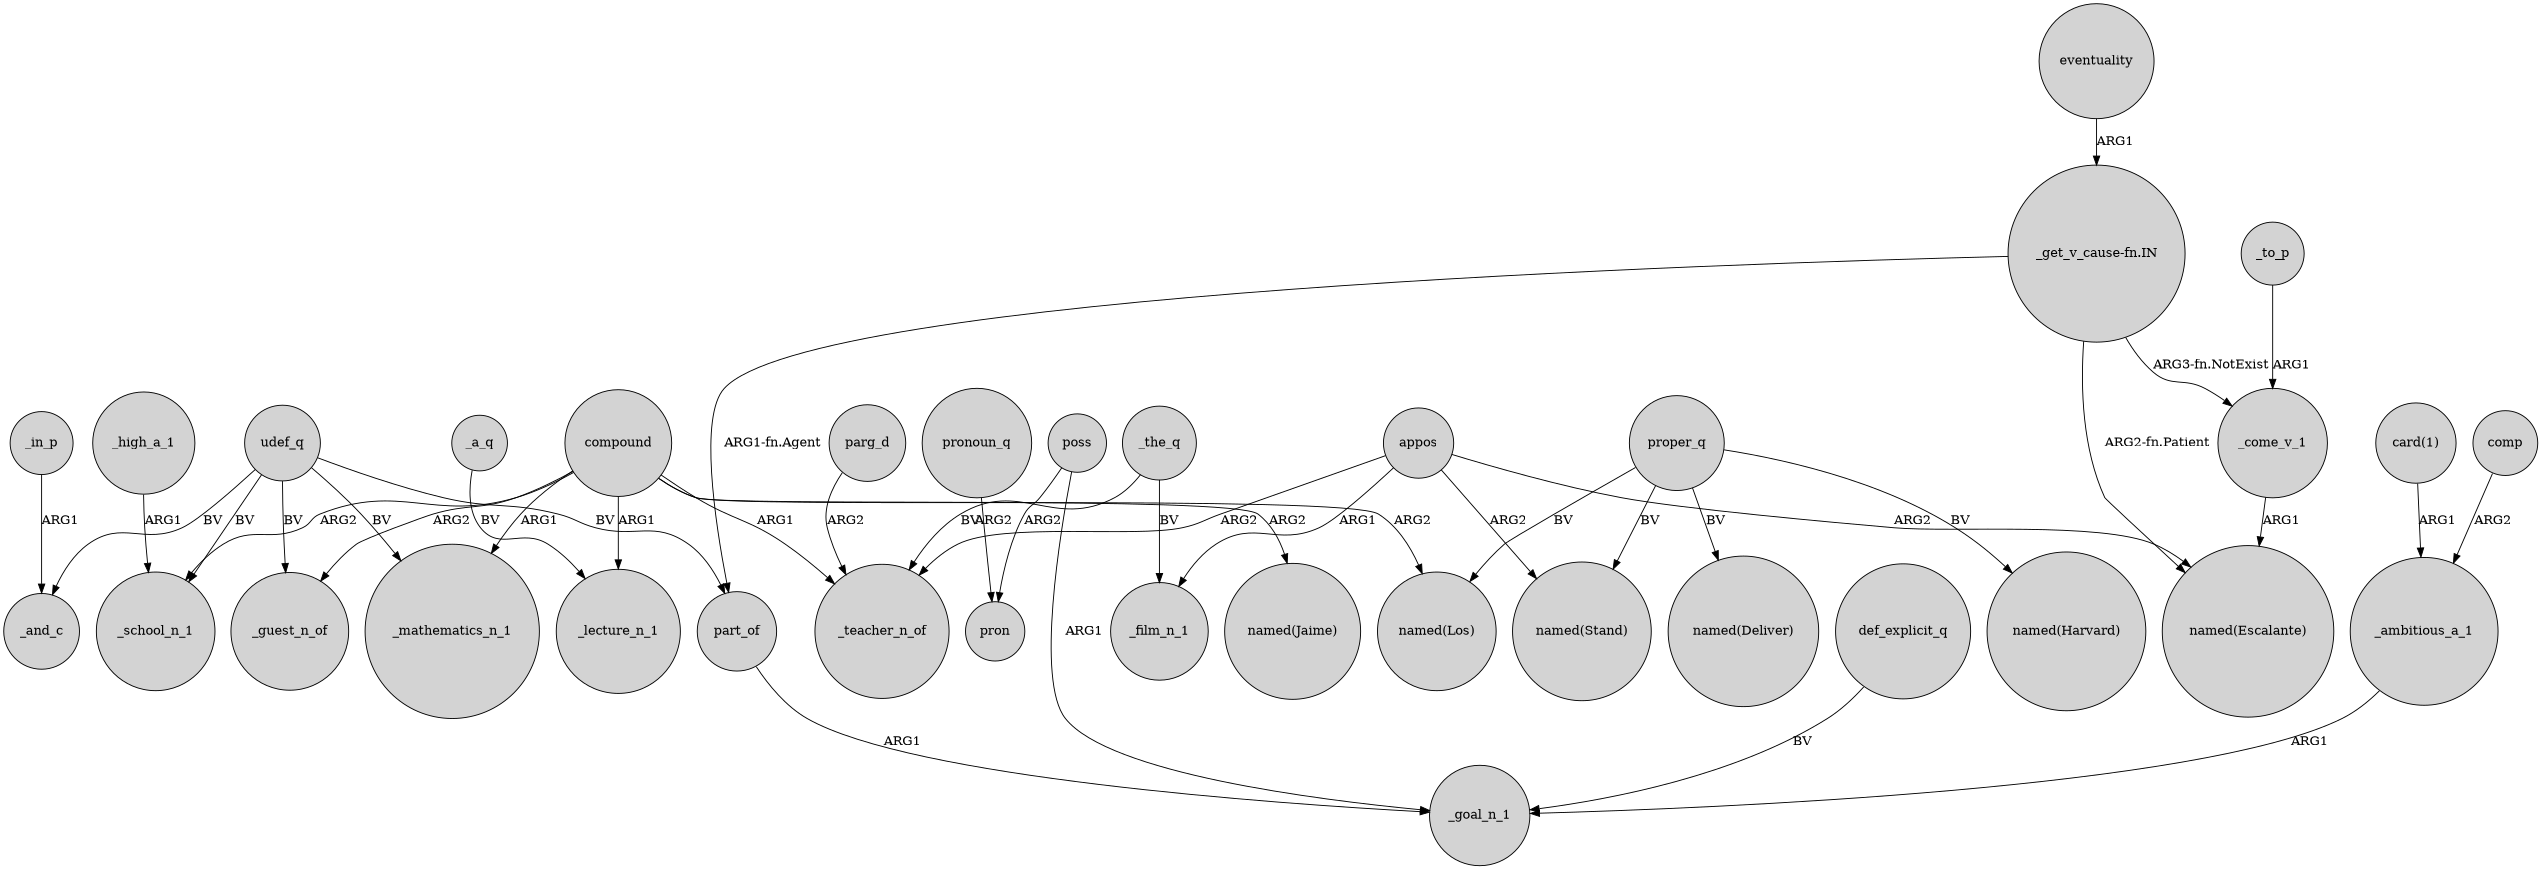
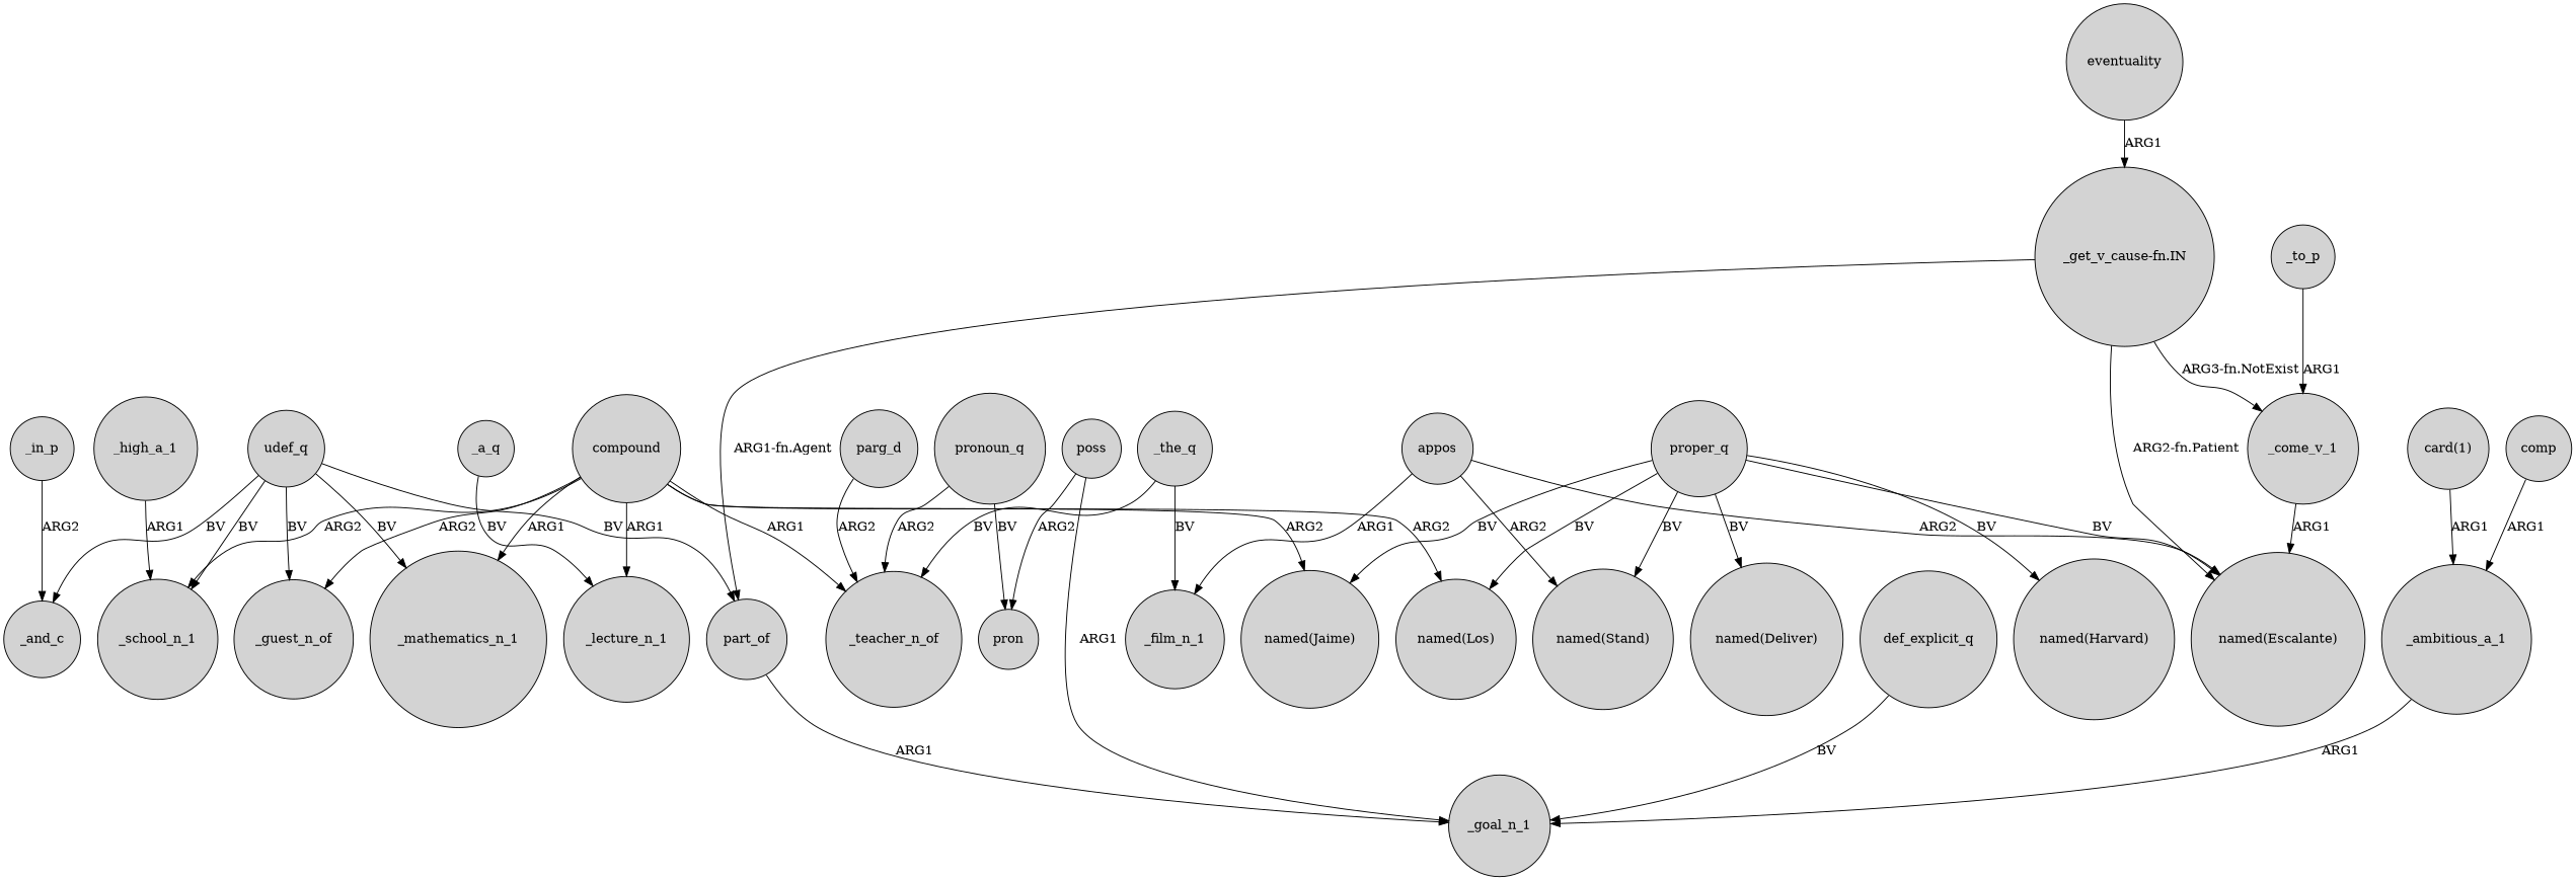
  digraph {
    node [shape=circle style=filled]
    appos
    _teacher_n_of
    "named(Escalante)"
    "named(Stand)"
    _film_n_1
    _in_p
    _and_c
    _high_a_1
    _school_n_1
    udef_q
    part_of
    _guest_n_of
    _mathematics_n_1
    _goal_n_1
    proper_q
    "named(Jaime)"
    "named(Deliver)"
    "named(Los)"
    "named(Harvard)"
    _come_v_1
    poss
    pron
    _to_p
    def_explicit_q
    compound
    _lecture_n_1
    parg_d
    _the_q
    eventuality
    "_get_v_cause-fn.IN"
    pronoun_q
    "card(1)"
    _ambitious_a_1
    _a_q
    comp
-   appos -> _teacher_n_of [label=ARG2]
+   pronoun_q -> _teacher_n_of [label=ARG2]
    appos -> "named(Escalante)" [label=ARG2]
    appos -> "named(Stand)" [label=ARG2]
    appos -> _film_n_1 [label=ARG1]
-   _in_p -> _and_c [label=ARG1]
+   _in_p -> _and_c [label=ARG2]
    _high_a_1 -> _school_n_1 [label=ARG1]
    udef_q -> _and_c [label=BV]
    udef_q -> _school_n_1 [label=BV]
    udef_q -> part_of [label=BV]
    udef_q -> _guest_n_of [label=BV]
    udef_q -> _mathematics_n_1 [label=BV]
    part_of -> _goal_n_1 [label=ARG1]
+   proper_q -> "named(Escalante)" [label=BV]
    proper_q -> "named(Stand)" [label=BV]
+   proper_q -> "named(Jaime)" [label=BV]
    proper_q -> "named(Deliver)" [label=BV]
    proper_q -> "named(Los)" [label=BV]
    proper_q -> "named(Harvard)" [label=BV]
    _come_v_1 -> "named(Escalante)" [label=ARG1]
    poss -> _goal_n_1 [label=ARG1]
    poss -> pron [label=ARG2]
    _to_p -> _come_v_1 [label=ARG1]
    def_explicit_q -> _goal_n_1 [label=BV]
    compound -> _teacher_n_of [label=ARG1]
    compound -> _school_n_1 [label=ARG2]
    compound -> _guest_n_of [label=ARG2]
    compound -> _mathematics_n_1 [label=ARG1]
    compound -> "named(Jaime)" [label=ARG2]
    compound -> "named(Los)" [label=ARG2]
    compound -> _lecture_n_1 [label=ARG1]
    parg_d -> _teacher_n_of [label=ARG2]
    _the_q -> _teacher_n_of [label=BV]
    _the_q -> _film_n_1 [label=BV]
    eventuality -> "_get_v_cause-fn.IN" [label=ARG1]
    "_get_v_cause-fn.IN" -> "named(Escalante)" [label="ARG2-fn.Patient"]
    "_get_v_cause-fn.IN" -> part_of [label="ARG1-fn.Agent"]
    "_get_v_cause-fn.IN" -> _come_v_1 [label="ARG3-fn.NotExist"]
-   pronoun_q -> pron [label=ARG2]
+   pronoun_q -> pron [label=BV]
    "card(1)" -> _ambitious_a_1 [label=ARG1]
    _ambitious_a_1 -> _goal_n_1 [label=ARG1]
    _a_q -> _lecture_n_1 [label=BV]
-   comp -> _ambitious_a_1 [label=ARG2]
+   comp -> _ambitious_a_1 [label=ARG1]
  }
